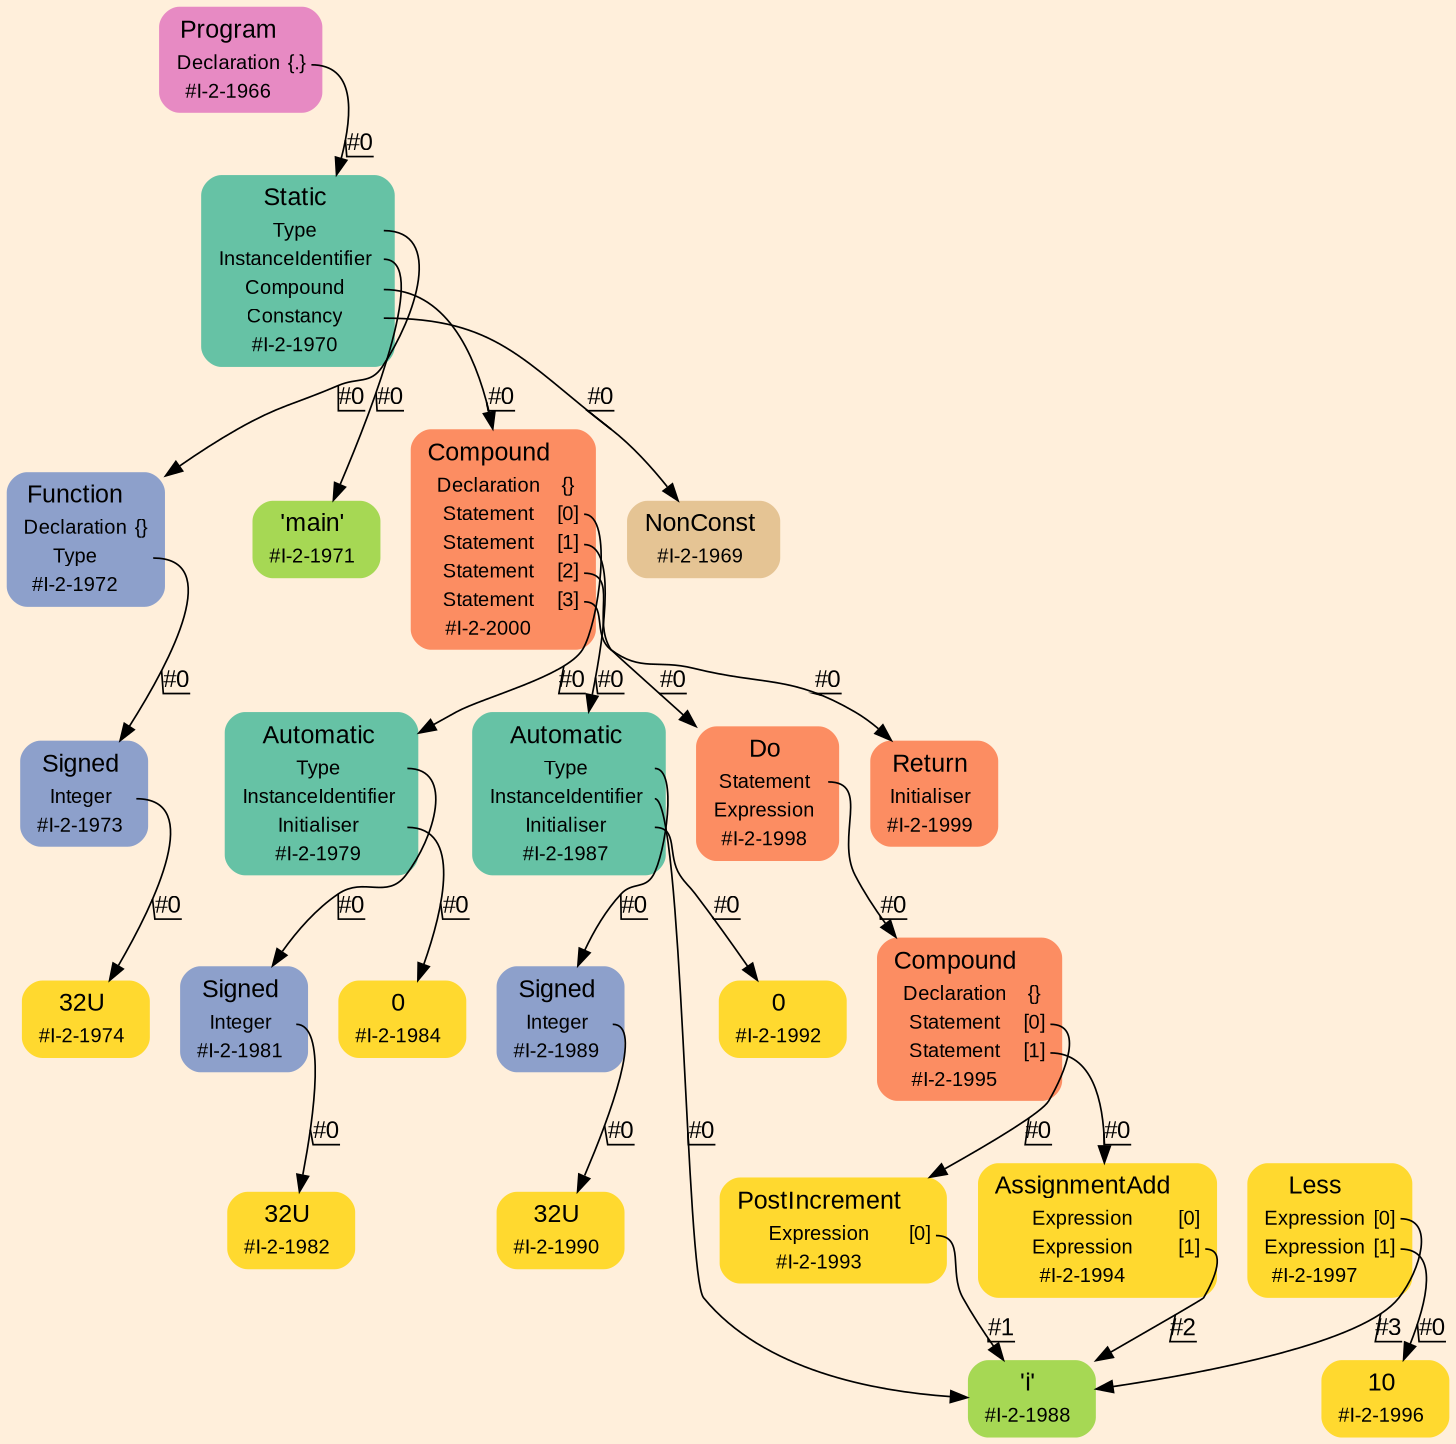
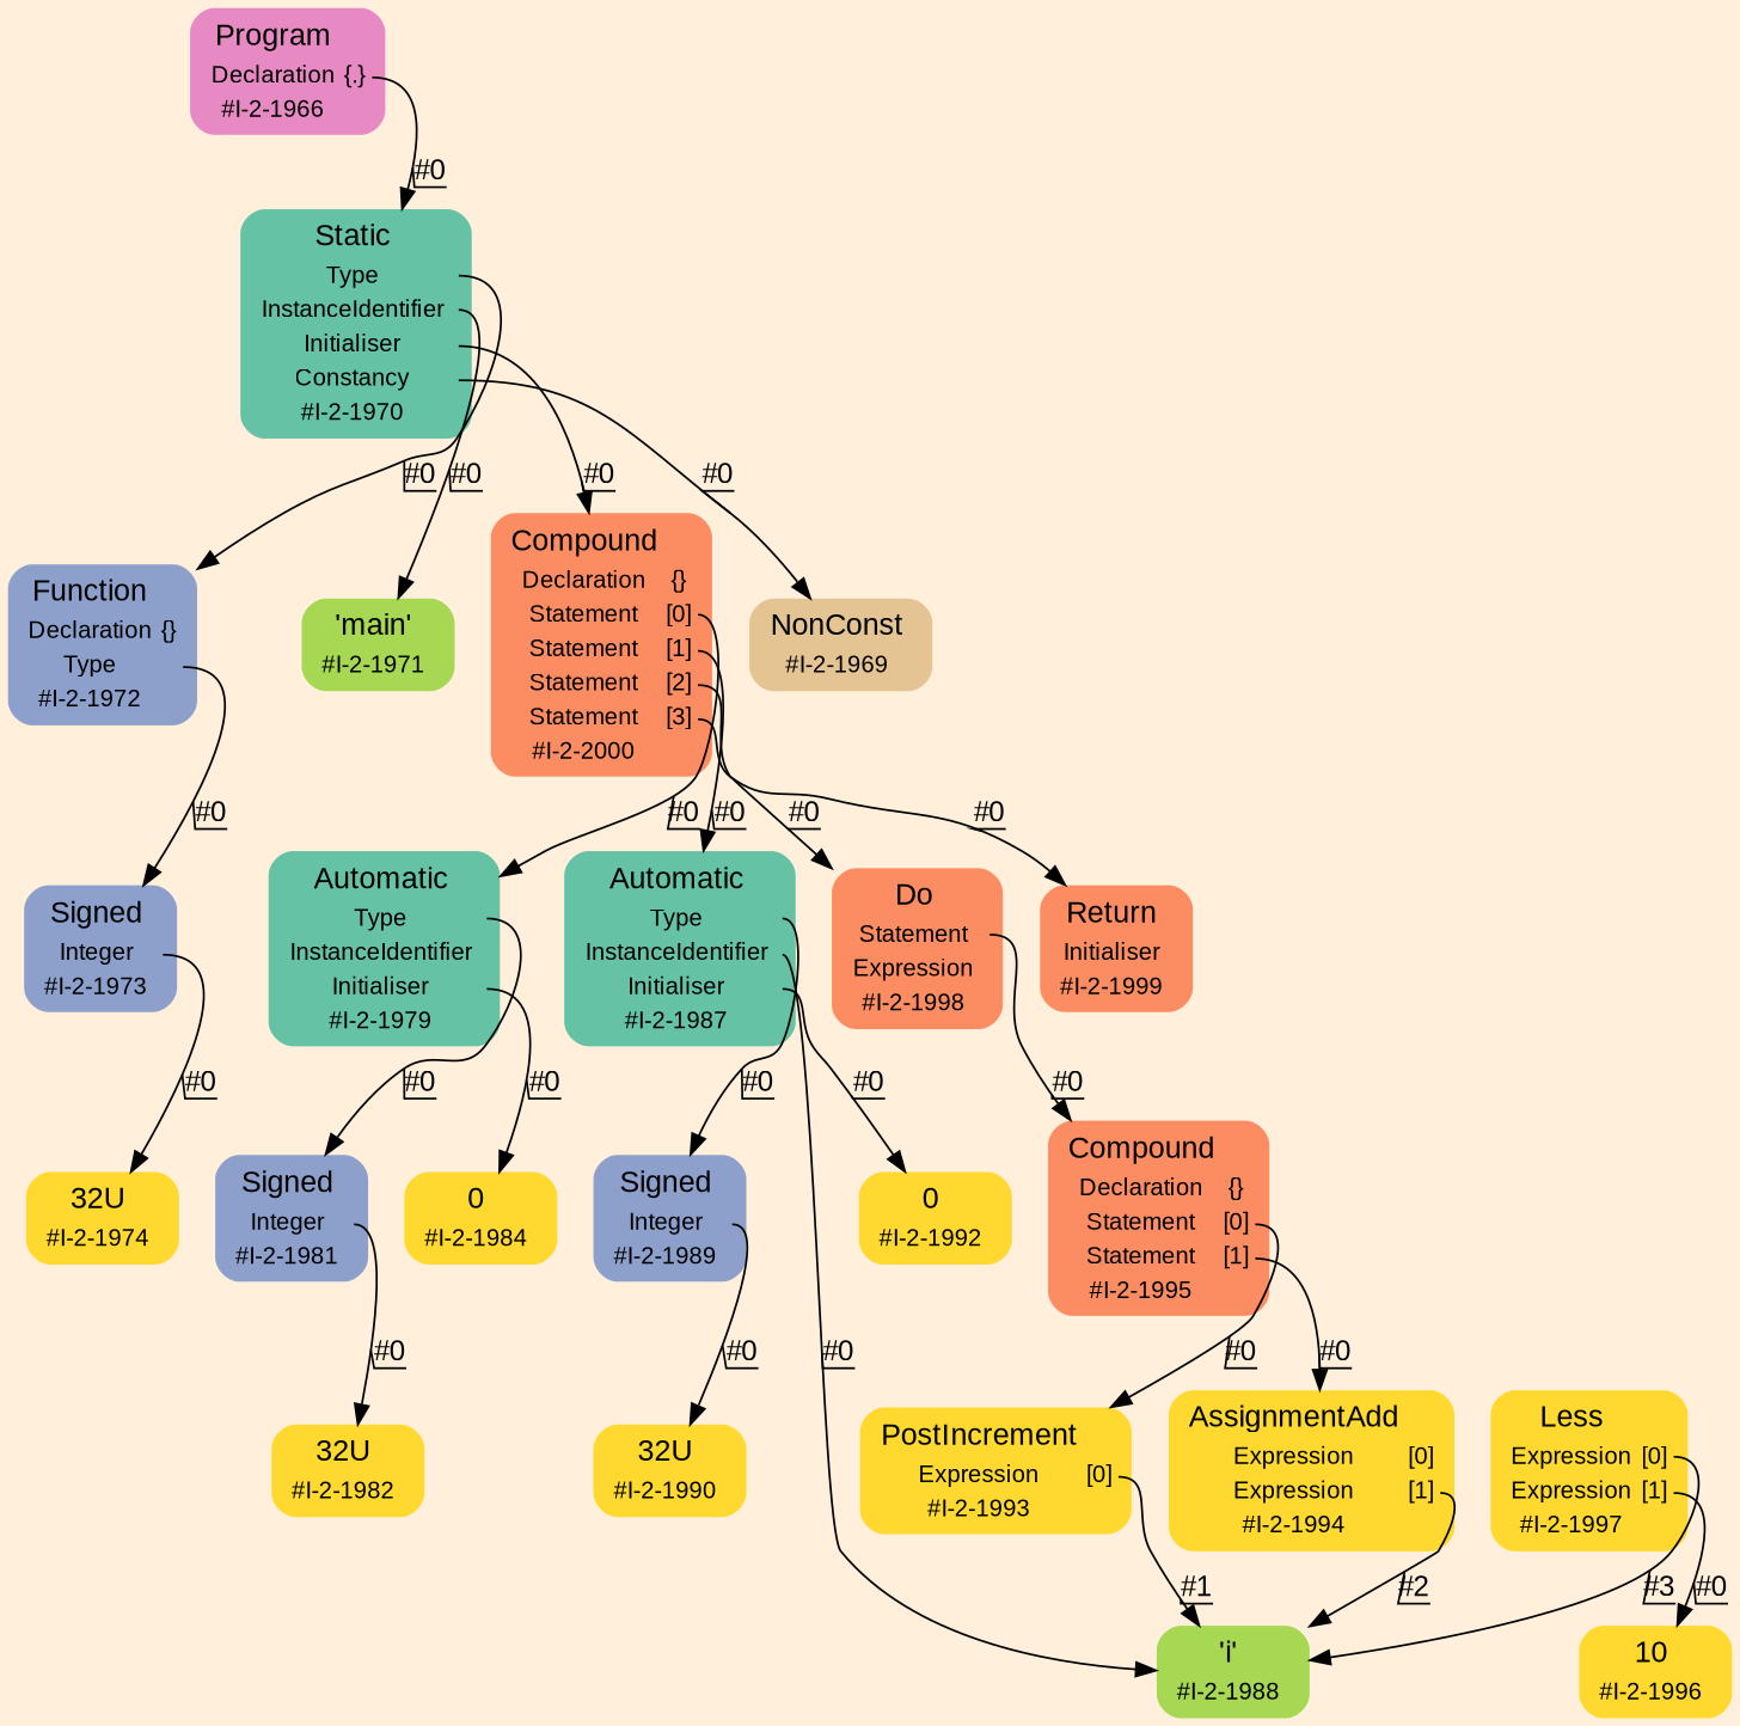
  digraph {
    bgcolor=antiquewhite1
    color=black
    fontcolor=black
    fontname=Arial
    fontsize=36
    labelloc=t
    rankdir=TB
    ranksep=0.3
    node [fillcolor="/set28/6" fontname=Arial fontsize=12 shape=plaintext style="rounded,filled"]
    edge [color=black decorate=true fontcolor=black fontname=Arial tailport=port0]
    n1 [fillcolor="/set28/4" label=<<TABLE BORDER="0" CELLBORDER="0" CELLSPACING="0">      <TR><TD><FONT POINT-SIZE="15.0">Program</FONT></TD><TD></TD></TR>      <TR><TD>Declaration</TD><TD PORT="port0">{.}</TD></TR>      <TR><TD>#I-2-1966</TD><TD PORT="port1"></TD></TR>     </TABLE>>]
-   n2 [fillcolor="/set28/1" label=<<TABLE BORDER="0" CELLBORDER="0" CELLSPACING="0">      <TR><TD><FONT POINT-SIZE="15.0">Static</FONT></TD><TD></TD></TR>      <TR><TD>Type</TD><TD PORT="port0"></TD></TR>      <TR><TD>InstanceIdentifier</TD><TD PORT="port1"></TD></TR>      <TR><TD>Compound</TD><TD PORT="port2"></TD></TR>      <TR><TD>Constancy</TD><TD PORT="port3"></TD></TR>      <TR><TD>#I-2-1970</TD><TD PORT="port4"></TD></TR>     </TABLE>>]
+   n2 [fillcolor="/set28/1" label=<<TABLE BORDER="0" CELLBORDER="0" CELLSPACING="0">      <TR><TD><FONT POINT-SIZE="15.0">Static</FONT></TD><TD></TD></TR>      <TR><TD>Type</TD><TD PORT="port0"></TD></TR>      <TR><TD>InstanceIdentifier</TD><TD PORT="port1"></TD></TR>      <TR><TD>Initialiser</TD><TD PORT="port2"></TD></TR>      <TR><TD>Constancy</TD><TD PORT="port3"></TD></TR>      <TR><TD>#I-2-1970</TD><TD PORT="port4"></TD></TR>     </TABLE>>]
    n3 [fillcolor="/set28/3" label=<<TABLE BORDER="0" CELLBORDER="0" CELLSPACING="0">      <TR><TD><FONT POINT-SIZE="15.0">Function</FONT></TD><TD></TD></TR>      <TR><TD>Declaration</TD><TD PORT="port0">{}</TD></TR>      <TR><TD>Type</TD><TD PORT="port1"></TD></TR>      <TR><TD>#I-2-1972</TD><TD PORT="port2"></TD></TR>     </TABLE>>]
    n4 [fillcolor="/set28/5" label=<<TABLE BORDER="0" CELLBORDER="0" CELLSPACING="0">      <TR><TD><FONT POINT-SIZE="15.0">'main'</FONT></TD><TD></TD></TR>      <TR><TD>#I-2-1971</TD><TD PORT="port0"></TD></TR>     </TABLE>>]
    n5 [fillcolor="/set28/2" label=<<TABLE BORDER="0" CELLBORDER="0" CELLSPACING="0">      <TR><TD><FONT POINT-SIZE="15.0">Compound</FONT></TD><TD></TD></TR>      <TR><TD>Declaration</TD><TD PORT="port0">{}</TD></TR>      <TR><TD>Statement</TD><TD PORT="port1">[0]</TD></TR>      <TR><TD>Statement</TD><TD PORT="port2">[1]</TD></TR>      <TR><TD>Statement</TD><TD PORT="port3">[2]</TD></TR>      <TR><TD>Statement</TD><TD PORT="port4">[3]</TD></TR>      <TR><TD>#I-2-2000</TD><TD PORT="port5"></TD></TR>     </TABLE>>]
    n6 [fillcolor="/set28/7" label=<<TABLE BORDER="0" CELLBORDER="0" CELLSPACING="0">      <TR><TD><FONT POINT-SIZE="15.0">NonConst</FONT></TD><TD></TD></TR>      <TR><TD>#I-2-1969</TD><TD PORT="port0"></TD></TR>     </TABLE>>]
    n7 [fillcolor="/set28/3" label=<<TABLE BORDER="0" CELLBORDER="0" CELLSPACING="0">      <TR><TD><FONT POINT-SIZE="15.0">Signed</FONT></TD><TD></TD></TR>      <TR><TD>Integer</TD><TD PORT="port0"></TD></TR>      <TR><TD>#I-2-1973</TD><TD PORT="port1"></TD></TR>     </TABLE>>]
    n8 [fillcolor="/set28/1" label=<<TABLE BORDER="0" CELLBORDER="0" CELLSPACING="0">      <TR><TD><FONT POINT-SIZE="15.0">Automatic</FONT></TD><TD></TD></TR>      <TR><TD>Type</TD><TD PORT="port0"></TD></TR>      <TR><TD>InstanceIdentifier</TD><TD PORT="port1"></TD></TR>      <TR><TD>Initialiser</TD><TD PORT="port2"></TD></TR>      <TR><TD>#I-2-1979</TD><TD PORT="port3"></TD></TR>     </TABLE>>]
    n9 [fillcolor="/set28/1" label=<<TABLE BORDER="0" CELLBORDER="0" CELLSPACING="0">      <TR><TD><FONT POINT-SIZE="15.0">Automatic</FONT></TD><TD></TD></TR>      <TR><TD>Type</TD><TD PORT="port0"></TD></TR>      <TR><TD>InstanceIdentifier</TD><TD PORT="port1"></TD></TR>      <TR><TD>Initialiser</TD><TD PORT="port2"></TD></TR>      <TR><TD>#I-2-1987</TD><TD PORT="port3"></TD></TR>     </TABLE>>]
    n10 [fillcolor="/set28/2" label=<<TABLE BORDER="0" CELLBORDER="0" CELLSPACING="0">      <TR><TD><FONT POINT-SIZE="15.0">Do</FONT></TD><TD></TD></TR>      <TR><TD>Statement</TD><TD PORT="port0"></TD></TR>      <TR><TD>Expression</TD><TD PORT="port1"></TD></TR>      <TR><TD>#I-2-1998</TD><TD PORT="port2"></TD></TR>     </TABLE>>]
    n11 [fillcolor="/set28/2" label=<<TABLE BORDER="0" CELLBORDER="0" CELLSPACING="0">      <TR><TD><FONT POINT-SIZE="15.0">Return</FONT></TD><TD></TD></TR>      <TR><TD>Initialiser</TD><TD PORT="port0"></TD></TR>      <TR><TD>#I-2-1999</TD><TD PORT="port1"></TD></TR>     </TABLE>>]
    n12 [label=<<TABLE BORDER="0" CELLBORDER="0" CELLSPACING="0">      <TR><TD><FONT POINT-SIZE="15.0">32U</FONT></TD><TD></TD></TR>      <TR><TD>#I-2-1974</TD><TD PORT="port0"></TD></TR>     </TABLE>>]
    n13 [fillcolor="/set28/3" label=<<TABLE BORDER="0" CELLBORDER="0" CELLSPACING="0">      <TR><TD><FONT POINT-SIZE="15.0">Signed</FONT></TD><TD></TD></TR>      <TR><TD>Integer</TD><TD PORT="port0"></TD></TR>      <TR><TD>#I-2-1981</TD><TD PORT="port1"></TD></TR>     </TABLE>>]
    n14 [label=<<TABLE BORDER="0" CELLBORDER="0" CELLSPACING="0">      <TR><TD><FONT POINT-SIZE="15.0">0</FONT></TD><TD></TD></TR>      <TR><TD>#I-2-1984</TD><TD PORT="port0"></TD></TR>     </TABLE>>]
    n15 [fillcolor="/set28/3" label=<<TABLE BORDER="0" CELLBORDER="0" CELLSPACING="0">      <TR><TD><FONT POINT-SIZE="15.0">Signed</FONT></TD><TD></TD></TR>      <TR><TD>Integer</TD><TD PORT="port0"></TD></TR>      <TR><TD>#I-2-1989</TD><TD PORT="port1"></TD></TR>     </TABLE>>]
    n16 [fillcolor="/set28/5" label=<<TABLE BORDER="0" CELLBORDER="0" CELLSPACING="0">      <TR><TD><FONT POINT-SIZE="15.0">'i'</FONT></TD><TD></TD></TR>      <TR><TD>#I-2-1988</TD><TD PORT="port0"></TD></TR>     </TABLE>>]
    n17 [label=<<TABLE BORDER="0" CELLBORDER="0" CELLSPACING="0">      <TR><TD><FONT POINT-SIZE="15.0">0</FONT></TD><TD></TD></TR>      <TR><TD>#I-2-1992</TD><TD PORT="port0"></TD></TR>     </TABLE>>]
    n18 [fillcolor="/set28/2" label=<<TABLE BORDER="0" CELLBORDER="0" CELLSPACING="0">      <TR><TD><FONT POINT-SIZE="15.0">Compound</FONT></TD><TD></TD></TR>      <TR><TD>Declaration</TD><TD PORT="port0">{}</TD></TR>      <TR><TD>Statement</TD><TD PORT="port1">[0]</TD></TR>      <TR><TD>Statement</TD><TD PORT="port2">[1]</TD></TR>      <TR><TD>#I-2-1995</TD><TD PORT="port3"></TD></TR>     </TABLE>>]
    n19 [label=<<TABLE BORDER="0" CELLBORDER="0" CELLSPACING="0">      <TR><TD><FONT POINT-SIZE="15.0">32U</FONT></TD><TD></TD></TR>      <TR><TD>#I-2-1982</TD><TD PORT="port0"></TD></TR>     </TABLE>>]
    n20 [label=<<TABLE BORDER="0" CELLBORDER="0" CELLSPACING="0">      <TR><TD><FONT POINT-SIZE="15.0">32U</FONT></TD><TD></TD></TR>      <TR><TD>#I-2-1990</TD><TD PORT="port0"></TD></TR>     </TABLE>>]
    n21 [label=<<TABLE BORDER="0" CELLBORDER="0" CELLSPACING="0">      <TR><TD><FONT POINT-SIZE="15.0">PostIncrement</FONT></TD><TD></TD></TR>      <TR><TD>Expression</TD><TD PORT="port0">[0]</TD></TR>      <TR><TD>#I-2-1993</TD><TD PORT="port1"></TD></TR>     </TABLE>>]
    n22 [label=<<TABLE BORDER="0" CELLBORDER="0" CELLSPACING="0">      <TR><TD><FONT POINT-SIZE="15.0">AssignmentAdd</FONT></TD><TD></TD></TR>      <TR><TD>Expression</TD><TD PORT="port0">[0]</TD></TR>      <TR><TD>Expression</TD><TD PORT="port1">[1]</TD></TR>      <TR><TD>#I-2-1994</TD><TD PORT="port2"></TD></TR>     </TABLE>>]
    n23 [label=<<TABLE BORDER="0" CELLBORDER="0" CELLSPACING="0">      <TR><TD><FONT POINT-SIZE="15.0">Less</FONT></TD><TD></TD></TR>      <TR><TD>Expression</TD><TD PORT="port0">[0]</TD></TR>      <TR><TD>Expression</TD><TD PORT="port1">[1]</TD></TR>      <TR><TD>#I-2-1997</TD><TD PORT="port2"></TD></TR>     </TABLE>>]
    n24 [label=<<TABLE BORDER="0" CELLBORDER="0" CELLSPACING="0">      <TR><TD><FONT POINT-SIZE="15.0">10</FONT></TD><TD></TD></TR>      <TR><TD>#I-2-1996</TD><TD PORT="port0"></TD></TR>     </TABLE>>]
    n1 -> n2 [label="#0"]
    n2 -> n3 [label="#0"]
    n2 -> n4 [label="#0" tailport=port1]
    n2 -> n5 [label="#0" tailport=port2]
    n2 -> n6 [label="#0" tailport=port3]
    n3 -> n7 [label="#0" tailport=port1]
    n5 -> n8 [label="#0" tailport=port1]
    n5 -> n9 [label="#0" tailport=port2]
    n5 -> n10 [label="#0" tailport=port3]
    n5 -> n11 [label="#0" tailport=port4]
    n7 -> n12 [label="#0"]
    n8 -> n13 [label="#0"]
    n8 -> n14 [label="#0" tailport=port2]
    n9 -> n15 [label="#0"]
    n9 -> n16 [label="#0" tailport=port1]
    n9 -> n17 [label="#0" tailport=port2]
    n10 -> n18 [label="#0"]
    n13 -> n19 [label="#0"]
    n15 -> n20 [label="#0"]
    n18 -> n21 [label="#0" tailport=port1]
    n18 -> n22 [label="#0" tailport=port2]
    n21 -> n16 [label="#1"]
    n22 -> n16 [label="#2" tailport=port1]
    n23 -> n16 [label="#3"]
    n23 -> n24 [label="#0" tailport=port1]
  }
